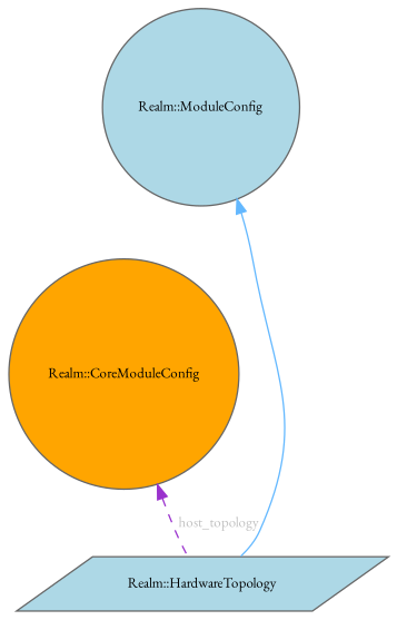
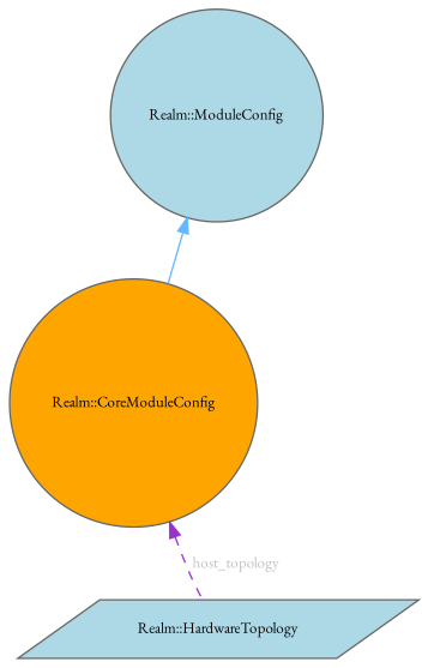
  digraph {
    fontname="EB Garamond"
    node [color=gray40 fillcolor=lightblue fontname="EB Garamond" fontsize=10 shape=circle style=filled]
    edge [dir=back fontname="EB Garamond" fontsize=10 labelfontname=Helvetica labelfontsize=10]
    n1 [fillcolor=orange fontcolor=black height=0.2 label="Realm::CoreModuleConfig" width=0.4]
    n2 [height=0.2 label="Realm::HardwareTopology" shape=parallelogram width=0.4]
    n3 [height=0.2 label="Realm::ModuleConfig" width=0.4]
    n1 -> n2 [color=darkorchid3 fontcolor=grey label=" host_topology" style=dashed]
-   n3 -> n2 [color=steelblue1 style=solid]
+   n3 -> n1 [color=steelblue1 style=solid]
  }
